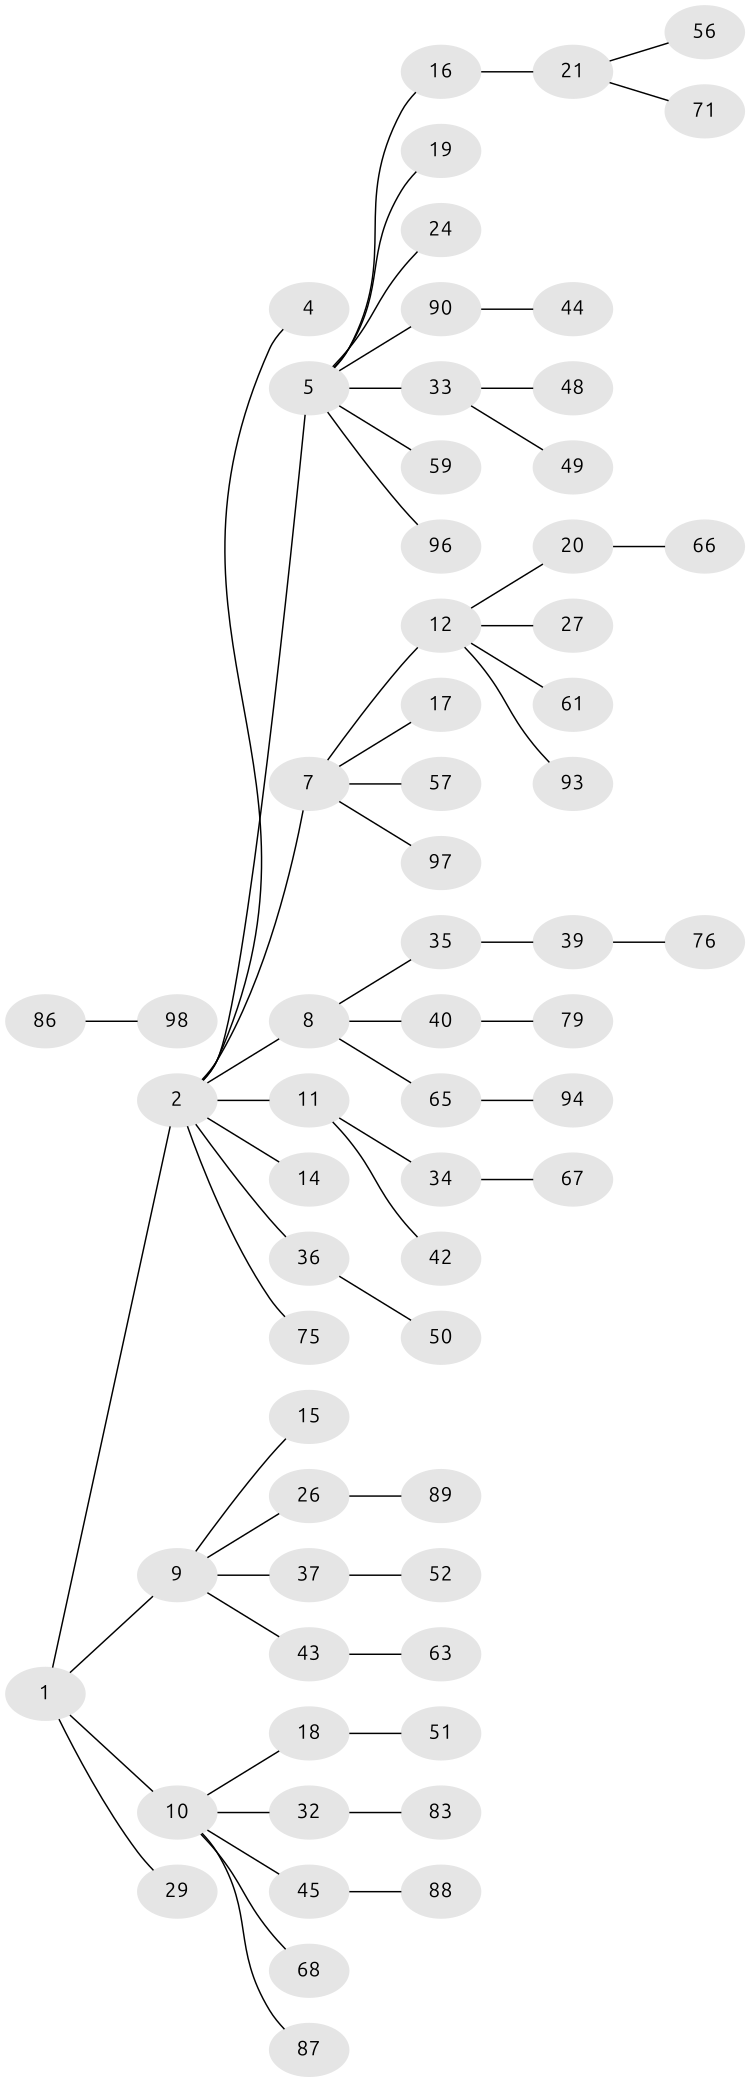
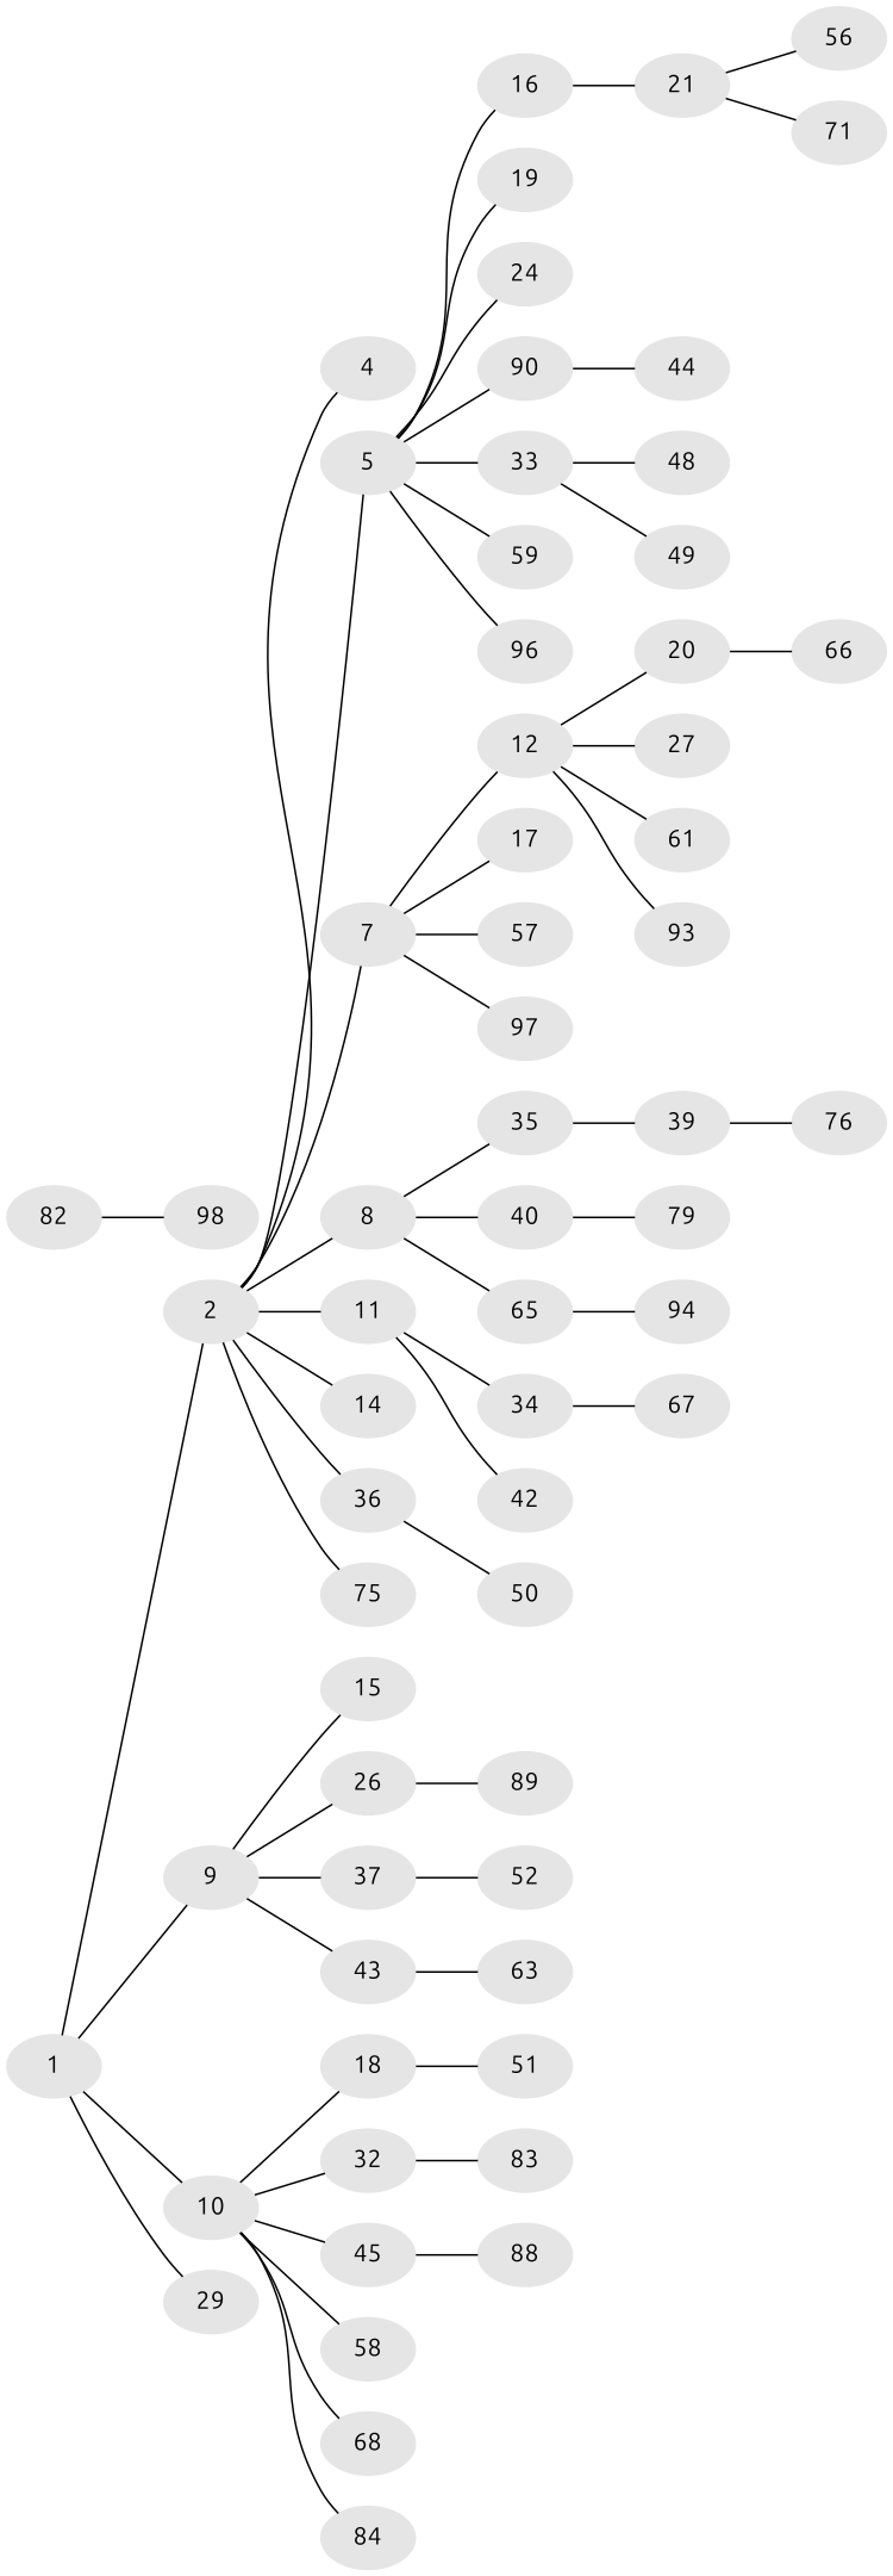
  graph {
    fontname=Ubuntu
    rankdir=LR
    node [color=gray90 fontname=Ubuntu style=filled]
    edge [fontname=Ubuntu]
    1 [super="+22"]
    2 [super="+3"]
    9 [super="+25"]
    10 [super="+87"]
    29 [super="+41"]
    4 [super="+78"]
    5 [super="+6"]
    7 [super="+23"]
    8 [super="+28"]
    11 [super="+64"]
    14
    36
    75
    15 [super="+31"]
    26 [super="+77"]
    37
    43 [super="+46"]
    18 [super="+81"]
    32 [super="+38"]
    45 [super="+91"]
+   58
    68
-   84 [label=87]
+   84
    16 [super="+90"]
    19
    24
    n27 [label=90]
    33 [super="+72"]
    59 [super="+100"]
    96
    12 [super="+13"]
    17
    57 [super="+99"]
    97
    35
    40 [super="+69"]
    65
    34 [super="+53"]
    42 [super="+95"]
    50 [super="+85"]
    21
    44 [super="+55"]
    48
    49
    20 [super="+54"]
    27 [super="+74"]
    61
    93
    39 [super="+60"]
    79
    94
    89
    52 [super="+73"]
    63
-   86 [super="+92"]
+   86 [super="+92" label=82]
    98
    51 [super="+80"]
    83
    88
    67
    66
    56 [super="+62"]
    71 [super="+82"]
    76
    1 -- 2
    1 -- 9
    1 -- 10
    1 -- 29
    2 -- 4
    2 -- 5
    2 -- 7
    2 -- 8
    2 -- 11
    2 -- 14
    2 -- 36
    2 -- 75
    9 -- 15
    9 -- 26
    9 -- 37
    9 -- 43
    10 -- 18
    10 -- 32
    10 -- 45
+   10 -- 58
    10 -- 68
    10 -- 84
    5 -- 16
    5 -- 19
    5 -- 24
    5 -- n27
    5 -- 33
    5 -- 59
    5 -- 96
    7 -- 12
    7 -- 17
    7 -- 57
    7 -- 97
    8 -- 35
    8 -- 40
    8 -- 65
    11 -- 34
    11 -- 42
    36 -- 50
    26 -- 89
    37 -- 52
    43 -- 63
    18 -- 51
    32 -- 83
    45 -- 88
    16 -- 21
    n27 -- 44
    33 -- 48
    33 -- 49
    12 -- 20
    12 -- 27
    12 -- 61
    12 -- 93
    35 -- 39
    40 -- 79
    65 -- 94
    34 -- 67
    21 -- 56
    21 -- 71
    20 -- 66
    39 -- 76
    86 -- 98
  }
